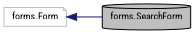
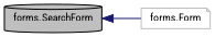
  digraph {
    rankdir=LR
    fontname="Roboto Condensed"
    node [fontname="Roboto Condensed" fontsize=10 style=filled]
    n1 [color=black fillcolor=grey75 fontcolor=black height=0.2 label="forms.SearchForm" shape=cylinder width=0.4]
    n2 [color=grey75 fillcolor=white height=0.2 label="forms.Form" shape=note width=0.4]
-   n2 -> n1 [color=midnightblue dir=back fontname="Roboto Condensed" fontsize=10 labelfontname=Helvetica labelfontsize=10 style=solid]
+   n1 -> n2 [color=midnightblue dir=back fontname="Roboto Condensed" fontsize=10 labelfontname=Helvetica labelfontsize=10 style=solid]
  }
